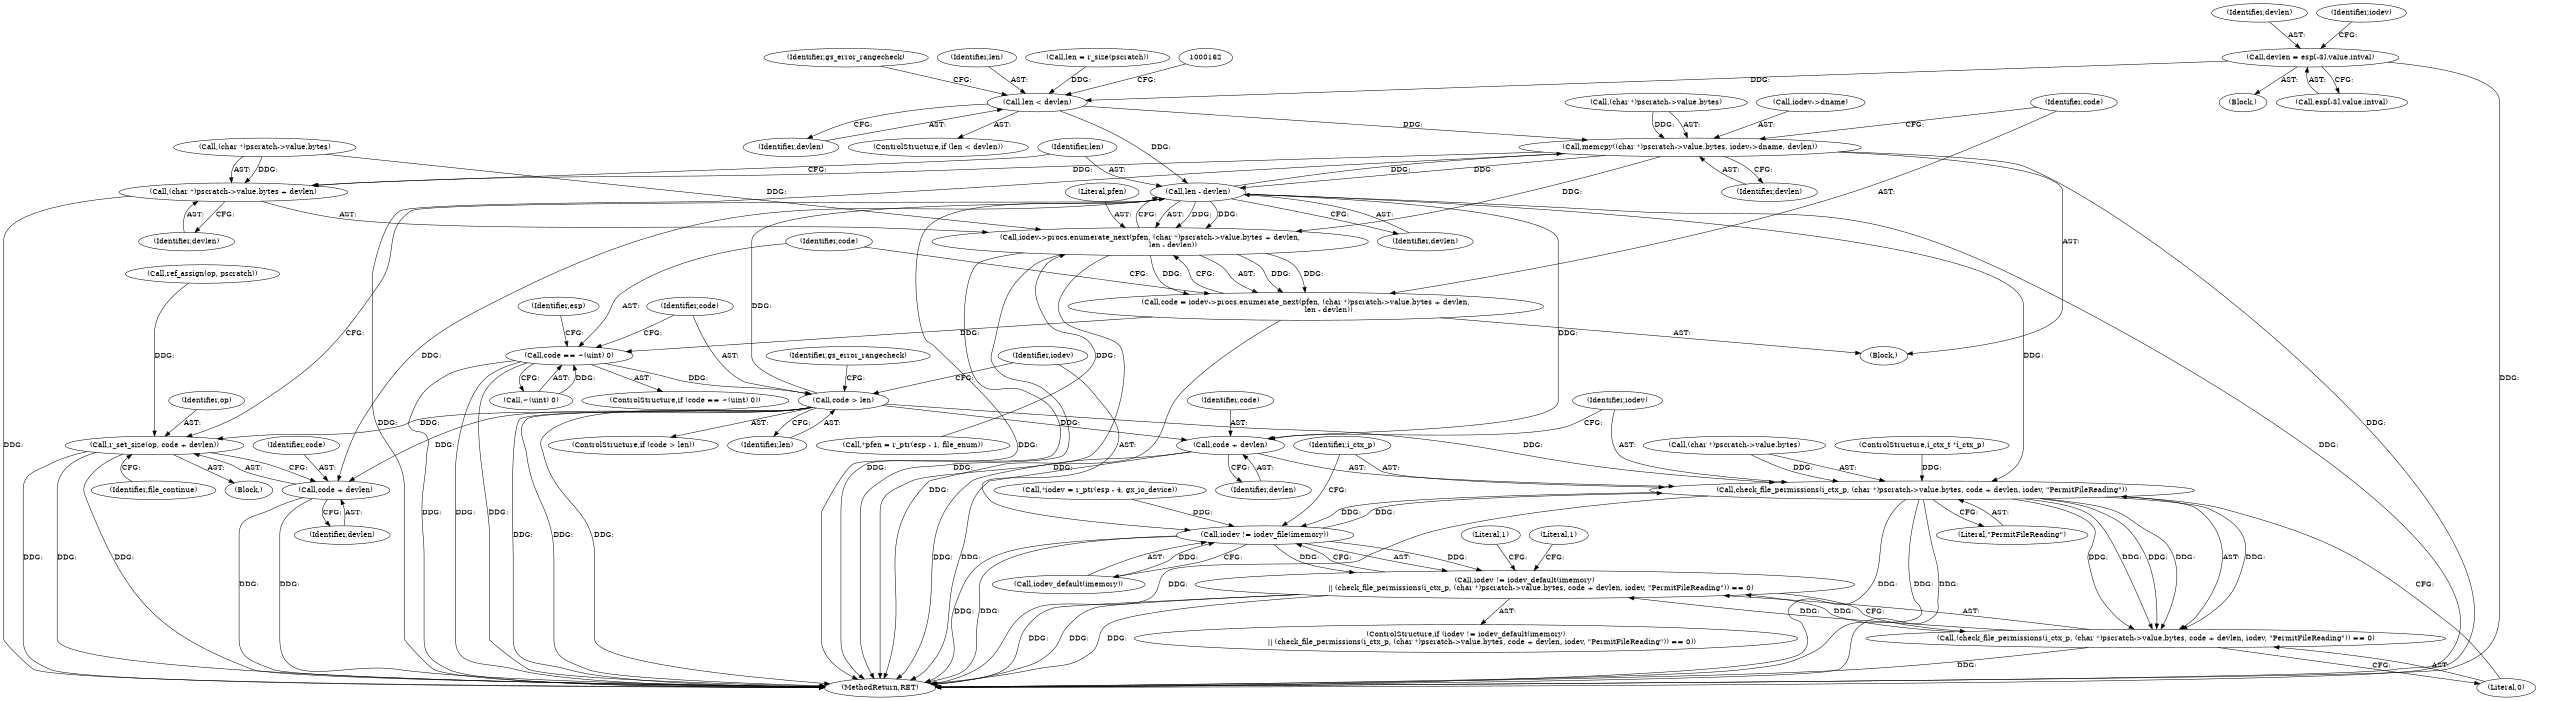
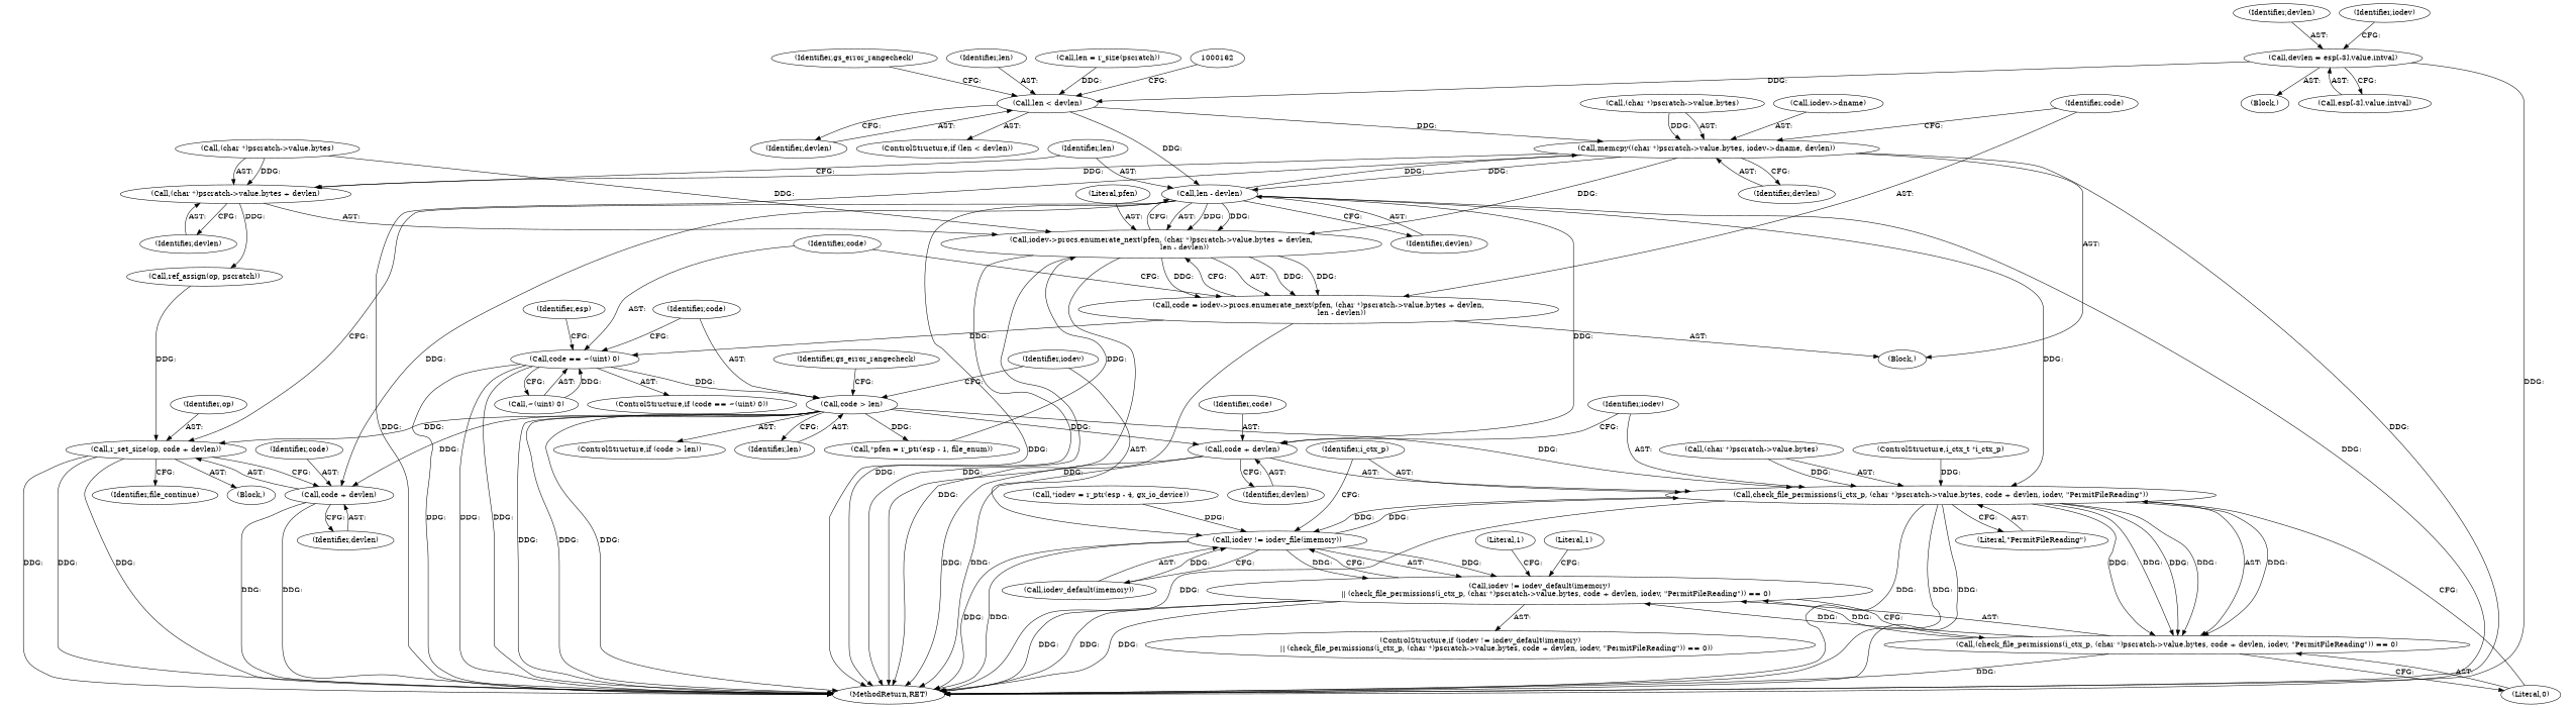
  digraph {
    n1 [label="(Call,devlen = esp[-3].value.intval)"]
    n2 [label="(Call,len < devlen)"]
    n3 [label="(MethodReturn,RET)"]
    n4 [label="(Call,esp[-3].value.intval)"]
    n5 [label="(Block,)"]
    n6 [label="(Call,memcpy((char *)pscratch->value.bytes, iodev->dname, devlen))"]
    n7 [label="(Call,len - devlen)"]
    n8 [label="(Identifier,devlen)"]
    n9 [label="(ControlStructure,if (len < devlen))"]
    n10 [label="(Call,iodev->procs.enumerate_next(pfen, (char *)pscratch->value.bytes + devlen,\n                    len - devlen))"]
    n11 [label="(Call,(char *)pscratch->value.bytes + devlen)"]
    n12 [label="(Block,)"]
    n13 [label="(Identifier,devlen)"]
    n14 [label="(Call,check_file_permissions(i_ctx_p, (char *)pscratch->value.bytes, code + devlen, iodev, \"PermitFileReading\"))"]
    n15 [label="(Call,code + devlen)"]
    n16 [label="(Call,r_set_size(op, code + devlen))"]
    n17 [label="(Call,code + devlen)"]
    n18 [label="(Identifier,devlen)"]
    n19 [label="(Call,code = iodev->procs.enumerate_next(pfen, (char *)pscratch->value.bytes + devlen,\n                    len - devlen))"]
    n20 [label="(Identifier,devlen)"]
    n21 [label="(Call,code == ~(uint) 0)"]
    n22 [label="(Call,code > len)"]
    n23 [label="(Call,~(uint) 0)"]
    n24 [label="(ControlStructure,if (code == ~(uint) 0))"]
    n25 [label="(ControlStructure,if (code > len))"]
    n26 [label="(Identifier,len)"]
    n27 [label="(Call,iodev != iodev_file(imemory))"]
    n28 [label="(Call,(check_file_permissions(i_ctx_p, (char *)pscratch->value.bytes, code + devlen, iodev, \"PermitFileReading\")) == 0)"]
    n29 [label="(Literal,\"PermitFileReading\")"]
    n30 [label="(Identifier,devlen)"]
    n31 [label="(Block,)"]
    n32 [label="(Identifier,devlen)"]
    n33 [label="(Call,iodev != iodev_default(imemory)\n              || (check_file_permissions(i_ctx_p, (char *)pscratch->value.bytes, code + devlen, iodev, \"PermitFileReading\")) == 0)"]
    n34 [label="(Call,iodev_default(imemory))"]
    n35 [label="(Literal,0)"]
    n36 [label="(ControlStructure,if (iodev != iodev_default(imemory)\n              || (check_file_permissions(i_ctx_p, (char *)pscratch->value.bytes, code + devlen, iodev, \"PermitFileReading\")) == 0))"]
    n37 [label="(Identifier,code)"]
    n38 [label="(Identifier,esp)"]
    n39 [label="(Call,(char *)pscratch->value.bytes)"]
    n40 [label="(Identifier,op)"]
    n41 [label="(Identifier,i_ctx_p)"]
    n42 [label="(Literal,1)"]
    n43 [label="(Call,ref_assign(op, pscratch))"]
    n44 [label="(Identifier,code)"]
    n45 [label="(Call,(char *)pscratch->value.bytes)"]
    n46 [label="(Identifier,gs_error_rangecheck)"]
    n47 [label="(Call,(char *)pscratch->value.bytes)"]
    n48 [label="(Identifier,iodev)"]
    n49 [label="(Identifier,len)"]
    n50 [label="(Identifier,code)"]
    n51 [label="(Identifier,gs_error_rangecheck)"]
    n52 [label="(Identifier,code)"]
    n53 [label="(Identifier,devlen)"]
    n54 [label="(Call,len = r_size(pscratch))"]
    n55 [label="(Identifier,code)"]
    n56 [label="(Call,*pfen = r_ptr(esp - 1, file_enum))"]
    n57 [label="(Identifier,iodev)"]
    n58 [label="(Literal,1)"]
    n59 [label="(Call,*iodev = r_ptr(esp - 4, gx_io_device))"]
    n60 [label="(Call,iodev->dname)"]
    n61 [label="(Literal,pfen)"]
    n62 [label="(Identifier,len)"]
    n63 [label="(ControlStructure,i_ctx_t *i_ctx_p)"]
    n64 [label="(Identifier,file_continue)"]
    n65 [label="(Identifier,iodev)"]
    1000162
    n1 -> n2 [label="DDG: "]
    n1 -> n3 [label="DDG: "]
    n1 -> n4 [label="CFG: "]
    n1 -> n5 [label="AST: "]
    n2 -> n6 [label="DDG: "]
    n2 -> n7 [label="DDG: "]
    n2 -> n8 [label="CFG: "]
    n2 -> n9 [label="AST: "]
    n4 -> n1 [label="AST: "]
    n6 -> n3 [label="DDG: "]
    n6 -> n3 [label="DDG: "]
    n6 -> n7 [label="DDG: "]
    n6 -> n10 [label="DDG: "]
    n6 -> n11 [label="DDG: "]
    n6 -> n12 [label="AST: "]
    n6 -> n13 [label="CFG: "]
    n7 -> n3 [label="DDG: "]
    n7 -> n3 [label="DDG: "]
    n7 -> n6 [label="DDG: "]
    n7 -> n10 [label="AST: "]
    n7 -> n10 [label="DDG: "]
    n7 -> n10 [label="DDG: "]
    n7 -> n14 [label="DDG: "]
    n7 -> n15 [label="DDG: "]
    n7 -> n16 [label="CFG: "]
    n7 -> n17 [label="DDG: "]
    n7 -> n18 [label="CFG: "]
    n8 -> n2 [label="AST: "]
    n10 -> n3 [label="DDG: "]
    n10 -> n3 [label="DDG: "]
    n10 -> n3 [label="DDG: "]
    n10 -> n7 [label="CFG: "]
    n10 -> n19 [label="AST: "]
    n10 -> n19 [label="DDG: "]
    n10 -> n19 [label="DDG: "]
    n10 -> n19 [label="DDG: "]
-   n11 -> n3 [label="DDG: "]
+   n11 -> n43 [label="DDG: "]
    n11 -> n10 [label="AST: "]
    n11 -> n20 [label="CFG: "]
    n13 -> n6 [label="AST: "]
    n14 -> n3 [label="DDG: "]
    n14 -> n3 [label="DDG: "]
    n14 -> n3 [label="DDG: "]
    n14 -> n3 [label="DDG: "]
    n14 -> n27 [label="DDG: "]
    n14 -> n28 [label="AST: "]
    n14 -> n28 [label="DDG: "]
    n14 -> n28 [label="DDG: "]
    n14 -> n28 [label="DDG: "]
    n14 -> n28 [label="DDG: "]
    n14 -> n28 [label="DDG: "]
    n14 -> n29 [label="CFG: "]
    n15 -> n3 [label="DDG: "]
    n15 -> n3 [label="DDG: "]
    n15 -> n14 [label="AST: "]
    n15 -> n30 [label="CFG: "]
    n16 -> n3 [label="DDG: "]
    n16 -> n3 [label="DDG: "]
    n16 -> n3 [label="DDG: "]
    n16 -> n17 [label="CFG: "]
    n16 -> n31 [label="AST: "]
    n17 -> n3 [label="DDG: "]
    n17 -> n3 [label="DDG: "]
    n17 -> n16 [label="AST: "]
    n17 -> n32 [label="CFG: "]
    n18 -> n7 [label="AST: "]
    n19 -> n3 [label="DDG: "]
    n19 -> n10 [label="CFG: "]
    n19 -> n12 [label="AST: "]
    n19 -> n21 [label="DDG: "]
    n20 -> n11 [label="AST: "]
    n21 -> n3 [label="DDG: "]
    n21 -> n3 [label="DDG: "]
    n21 -> n3 [label="DDG: "]
    n21 -> n22 [label="DDG: "]
    n21 -> n23 [label="CFG: "]
    n21 -> n24 [label="AST: "]
    n22 -> n3 [label="DDG: "]
    n22 -> n3 [label="DDG: "]
    n22 -> n3 [label="DDG: "]
-   n22 -> n7 [label="DDG: "]
+   n22 -> n56 [label="DDG: "]
    n22 -> n14 [label="DDG: "]
    n22 -> n15 [label="DDG: "]
    n22 -> n16 [label="DDG: "]
    n22 -> n17 [label="DDG: "]
    n22 -> n25 [label="AST: "]
    n22 -> n26 [label="CFG: "]
    n23 -> n21 [label="AST: "]
    n23 -> n21 [label="DDG: "]
    n26 -> n22 [label="AST: "]
    n27 -> n3 [label="DDG: "]
    n27 -> n3 [label="DDG: "]
    n27 -> n14 [label="DDG: "]
    n27 -> n33 [label="AST: "]
    n27 -> n33 [label="DDG: "]
    n27 -> n33 [label="DDG: "]
    n27 -> n34 [label="CFG: "]
    n28 -> n3 [label="DDG: "]
    n28 -> n33 [label="AST: "]
    n28 -> n33 [label="DDG: "]
    n28 -> n33 [label="DDG: "]
    n28 -> n35 [label="CFG: "]
    n29 -> n14 [label="AST: "]
    n30 -> n15 [label="AST: "]
    n32 -> n17 [label="AST: "]
    n33 -> n3 [label="DDG: "]
    n33 -> n3 [label="DDG: "]
    n33 -> n3 [label="DDG: "]
    n33 -> n27 [label="CFG: "]
    n33 -> n28 [label="CFG: "]
    n33 -> n36 [label="AST: "]
    n34 -> n27 [label="AST: "]
    n34 -> n27 [label="DDG: "]
    n35 -> n14 [label="CFG: "]
    n35 -> n28 [label="AST: "]
    n37 -> n21 [label="CFG: "]
    n37 -> n22 [label="AST: "]
    n38 -> n21 [label="CFG: "]
    n39 -> n6 [label="AST: "]
    n39 -> n6 [label="DDG: "]
    n40 -> n16 [label="AST: "]
    n41 -> n14 [label="AST: "]
    n41 -> n27 [label="CFG: "]
    n42 -> n33 [label="CFG: "]
    n43 -> n16 [label="DDG: "]
    n44 -> n6 [label="CFG: "]
    n44 -> n19 [label="AST: "]
    n45 -> n14 [label="AST: "]
    n45 -> n14 [label="DDG: "]
    n46 -> n2 [label="CFG: "]
    n47 -> n10 [label="DDG: "]
    n47 -> n11 [label="AST: "]
    n47 -> n11 [label="DDG: "]
    n48 -> n14 [label="AST: "]
    n48 -> n15 [label="CFG: "]
    n49 -> n2 [label="AST: "]
    n50 -> n19 [label="CFG: "]
    n50 -> n21 [label="AST: "]
    n51 -> n22 [label="CFG: "]
    n52 -> n17 [label="AST: "]
    n53 -> n1 [label="AST: "]
    n54 -> n2 [label="DDG: "]
    n55 -> n15 [label="AST: "]
    n56 -> n10 [label="DDG: "]
    n57 -> n1 [label="CFG: "]
    n58 -> n33 [label="CFG: "]
    n59 -> n27 [label="DDG: "]
    n60 -> n6 [label="AST: "]
    n61 -> n10 [label="AST: "]
    n62 -> n7 [label="AST: "]
    n62 -> n11 [label="CFG: "]
    n63 -> n14 [label="DDG: "]
-   n64 -> n16 [label="CFG: "]
+   n16 -> n64 [label="CFG: "]
    n65 -> n22 [label="CFG: "]
    n65 -> n27 [label="AST: "]
    1000162 -> n2 [label="CFG: "]
  }
